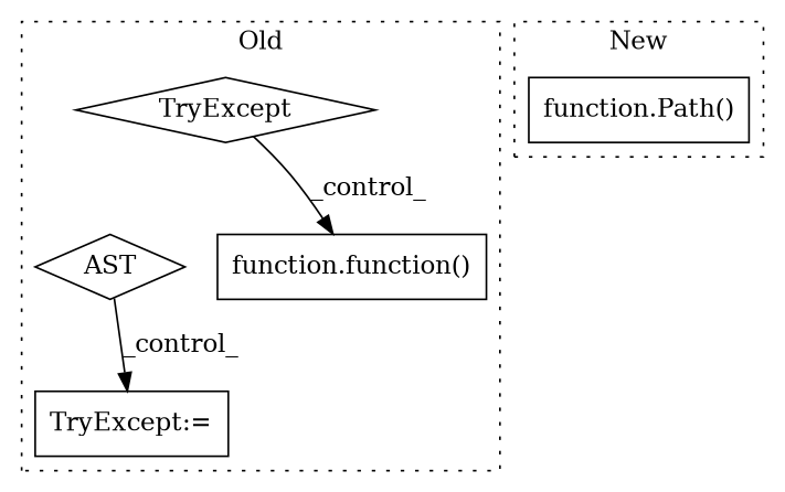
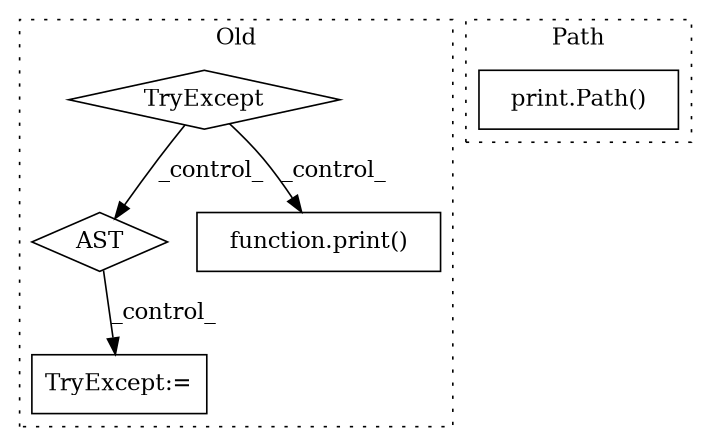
  digraph {
    node [a=75 shape=box]
    n1 [a=71 l=31 label=TryExcept s=1618 shape=diamond]
    n2 [a=2 l="7,0" label=AST s="1918,0" shape=diamond]
-   n3 [l="6,1" label="function.function()" s="2141,2180"]
+   n3 [l="6,1" label="function.print()" s="2141,2180"]
    n4 [a=68 l=3 label="TryExcept:=" s=2069]
-   n5 [l="5,1" label="function.Path()" s="1745,1781"]
+   n5 [l="5,1" label="print.Path()" s="1745,1781"]
    subgraph cluster_1 {
      label=Old
      style=dotted
      n1
      n2
      n3
      n4
    }
    subgraph cluster_2 {
-     label=New
+     label=Path
      style=dotted
      n5
    }
+   n1 -> n2 [label=_control_]
    n1 -> n3 [label=_control_]
    n2 -> n4 [label=_control_]
  }
